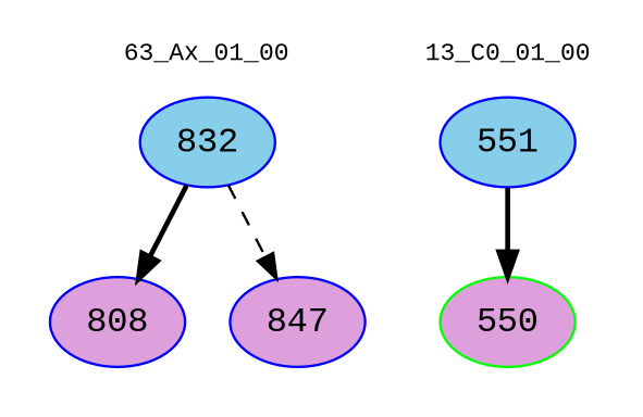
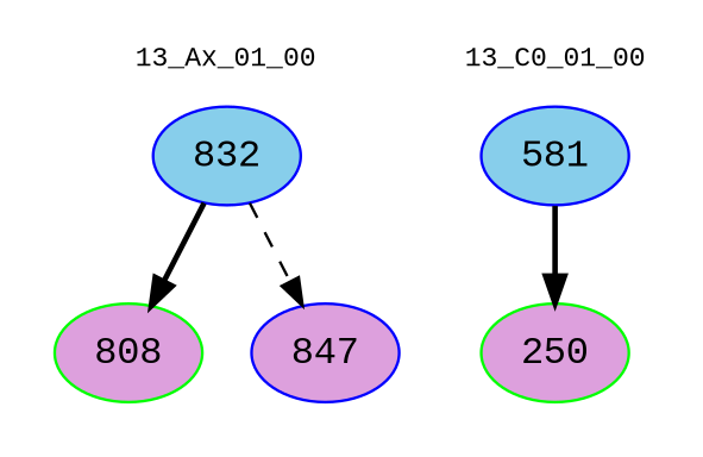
  digraph {
    fontname="Liberation Mono"
    node [color=blue fillcolor=plum fontname="Liberation Mono" style=filled]
    edge [color=black fontname="Liberation Mono" style=bold]
    n1 [fillcolor=skyblue label=832]
-   n2 [label=808]
+   n2 [color=green label=808]
    n3 [label=847]
-   n4 [fillcolor=skyblue label=551]
-   n5 [color=green label=550]
+   n4 [fillcolor=skyblue label=581]
+   n5 [color=green label=250]
    subgraph cluster_1 {
      color=white
      fontsize=10
-     label="63_Ax_01_00"
+     label="13_Ax_01_00"
      n1
      n2
      n3
    }
    subgraph cluster_2 {
      color=white
      fontsize=10
      label="13_C0_01_00"
      n4
      n5
    }
    n1 -> n2
    n1 -> n3 [style=dashed]
    n4 -> n5
  }
